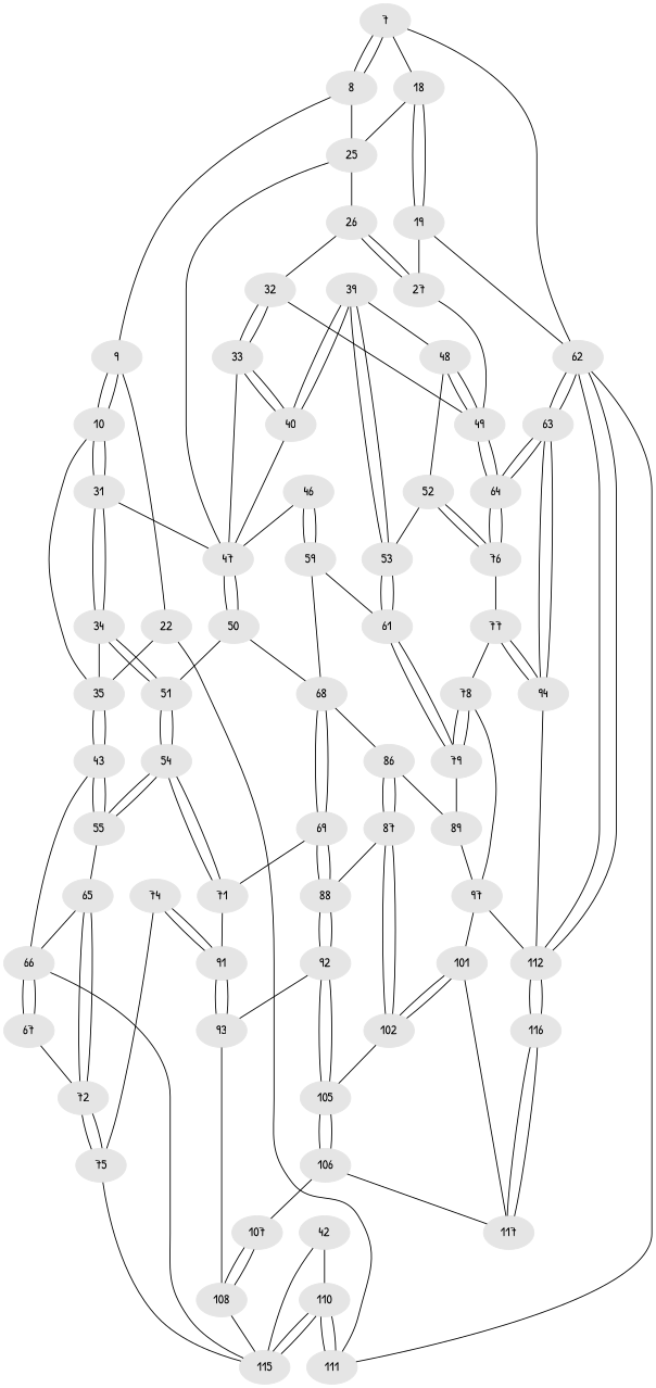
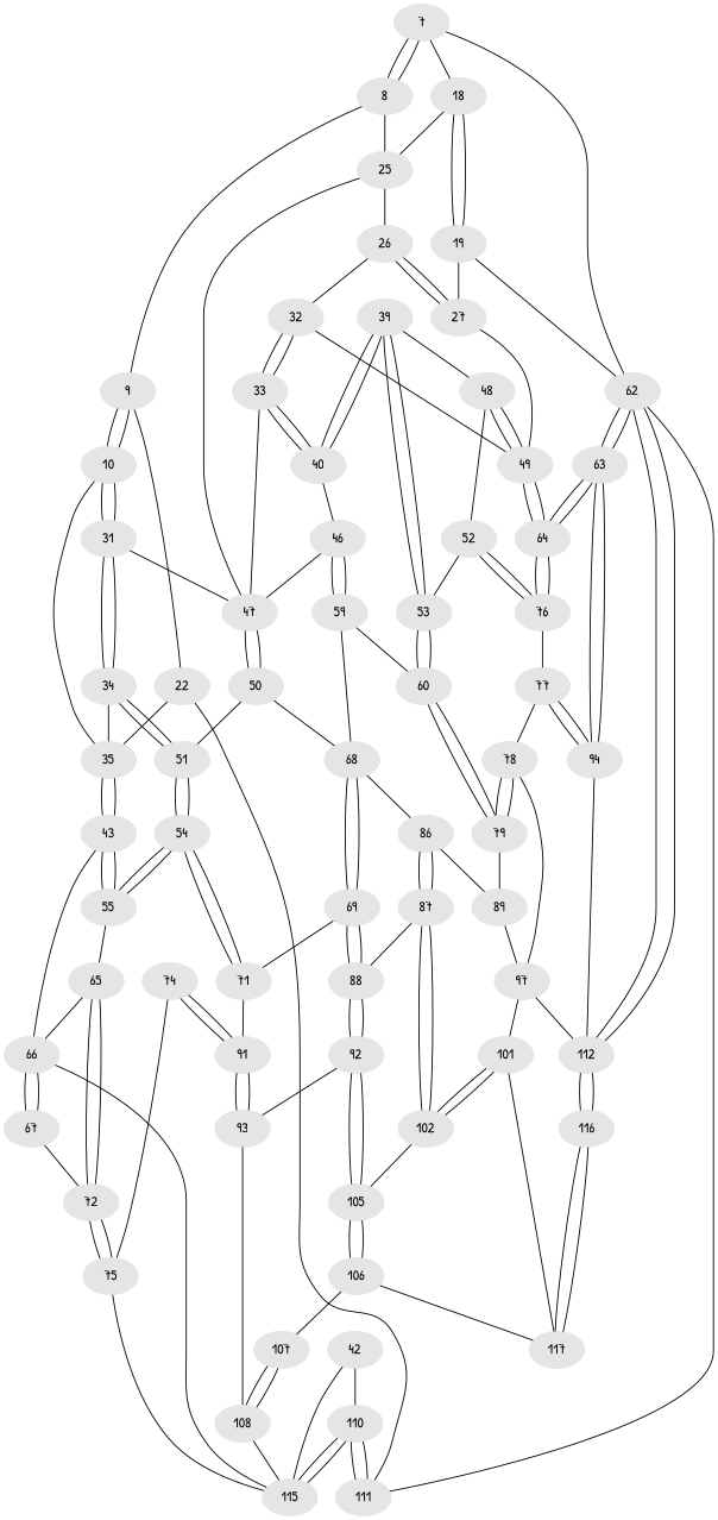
  graph {
    fontname="Patrick Hand"
    node [color=gray90 fontname="Patrick Hand" style=filled]
    edge [fontname="Patrick Hand"]
    7 [super="+1"]
    8
    18
    62 [super="+2"]
    9
    25 [super="+21"]
    19
    111 [super="+3"]
    63
    112 [super="+95+96"]
    10
    22 [super="+13+12"]
    26
    47 [super="+30+28"]
    31
    35 [super="+24+11"]
    34
    43
    27
    49 [super="+37"]
    42 [super="+23"]
    110 [super="+104+80+81"]
    115 [super="+109"]
    32
    50
    33
    64
    51
    40
    46
    54
    66 [super="+45+56"]
    55
    39
    48 [super="+38"]
    53
    52
-   61
+   61 [label=60]
    59
    67
    65
    68 [super="+60"]
    76
    69
    86 [super="+84"]
    71 [super="+70"]
    77
    79
    91 [super="+85+73"]
    72
    89 [super="+83"]
    94
    116
    75
    88
    87
    92
    93
    74
    78
    97 [super="+90"]
    101
    102
    105
    108 [super="+99+98"]
    106
    117 [super="+113+114"]
    107
    7 -- 8
    7 -- 8
    7 -- 18
    7 -- 62
    8 -- 9
    8 -- 25
    18 -- 25
    18 -- 19
    18 -- 19
    62 -- 111 [weight=2]
    62 -- 63
    62 -- 63
    62 -- 112
    62 -- 112
    9 -- 10
    9 -- 10
    9 -- 22
    25 -- 26
    25 -- 47 [weight=2]
    19 -- 62
    19 -- 27
    63 -- 64
    63 -- 64
    63 -- 94
    63 -- 94
    112 -- 116 [weight=2]
    112 -- 116
    10 -- 31
    10 -- 31
    10 -- 35
    22 -- 111
    22 -- 35 [weight=2]
    26 -- 27
    26 -- 27
    26 -- 32
    47 -- 50
    47 -- 50
    31 -- 47
    31 -- 34
    31 -- 34
    35 -- 43
    35 -- 43
    34 -- 35
    34 -- 51
    34 -- 51
    43 -- 66
    43 -- 55
    43 -- 55
    27 -- 49
    49 -- 64
    49 -- 64
    42 -- 110
    42 -- 115
    110 -- 111 [weight=3]
    110 -- 111
    110 -- 115 [weight=3]
    110 -- 115
    32 -- 49
    32 -- 33
    32 -- 33
    50 -- 51
    50 -- 68
    33 -- 47
    33 -- 40
    33 -- 40
    64 -- 76
    64 -- 76
    51 -- 54
    51 -- 54
-   40 -- 47
+   40 -- 46
    46 -- 47
    46 -- 59
    46 -- 59
    54 -- 55
    54 -- 55
    54 -- 71
    54 -- 71
    66 -- 115
    66 -- 67 [weight=2]
    66 -- 67
    55 -- 65
    39 -- 40
    39 -- 40
    39 -- 48
    39 -- 53
    39 -- 53
    48 -- 49 [weight=2]
    48 -- 49
    48 -- 52
    53 -- 61
    53 -- 61
    52 -- 53
    52 -- 76
    52 -- 76
    61 -- 79
    61 -- 79
    59 -- 61
    59 -- 68
    67 -- 72
    65 -- 66
    65 -- 72
    65 -- 72
    68 -- 69
    68 -- 69
    68 -- 86
    76 -- 77
    69 -- 71
    69 -- 88
    69 -- 88
    86 -- 89 [weight=2]
    86 -- 87
    86 -- 87
    71 -- 91 [weight=2]
    77 -- 94
    77 -- 94
    77 -- 78
    79 -- 89
    91 -- 93
    91 -- 93
    72 -- 75
    72 -- 75
    89 -- 97
    94 -- 112
    116 -- 117
    116 -- 117
    75 -- 115
    88 -- 92
    88 -- 92
    87 -- 88
    87 -- 102
    87 -- 102
    92 -- 93
    92 -- 105
    92 -- 105
    93 -- 108
    74 -- 91 [weight=2]
    74 -- 91
    74 -- 75
    78 -- 79
    78 -- 79
    78 -- 97
    97 -- 112
    97 -- 101
    101 -- 102
    101 -- 102
    101 -- 117
    102 -- 105
    105 -- 106
    105 -- 106
    108 -- 115 [weight=2]
    106 -- 117
    106 -- 107
    107 -- 108 [weight=2]
    107 -- 108
  }
